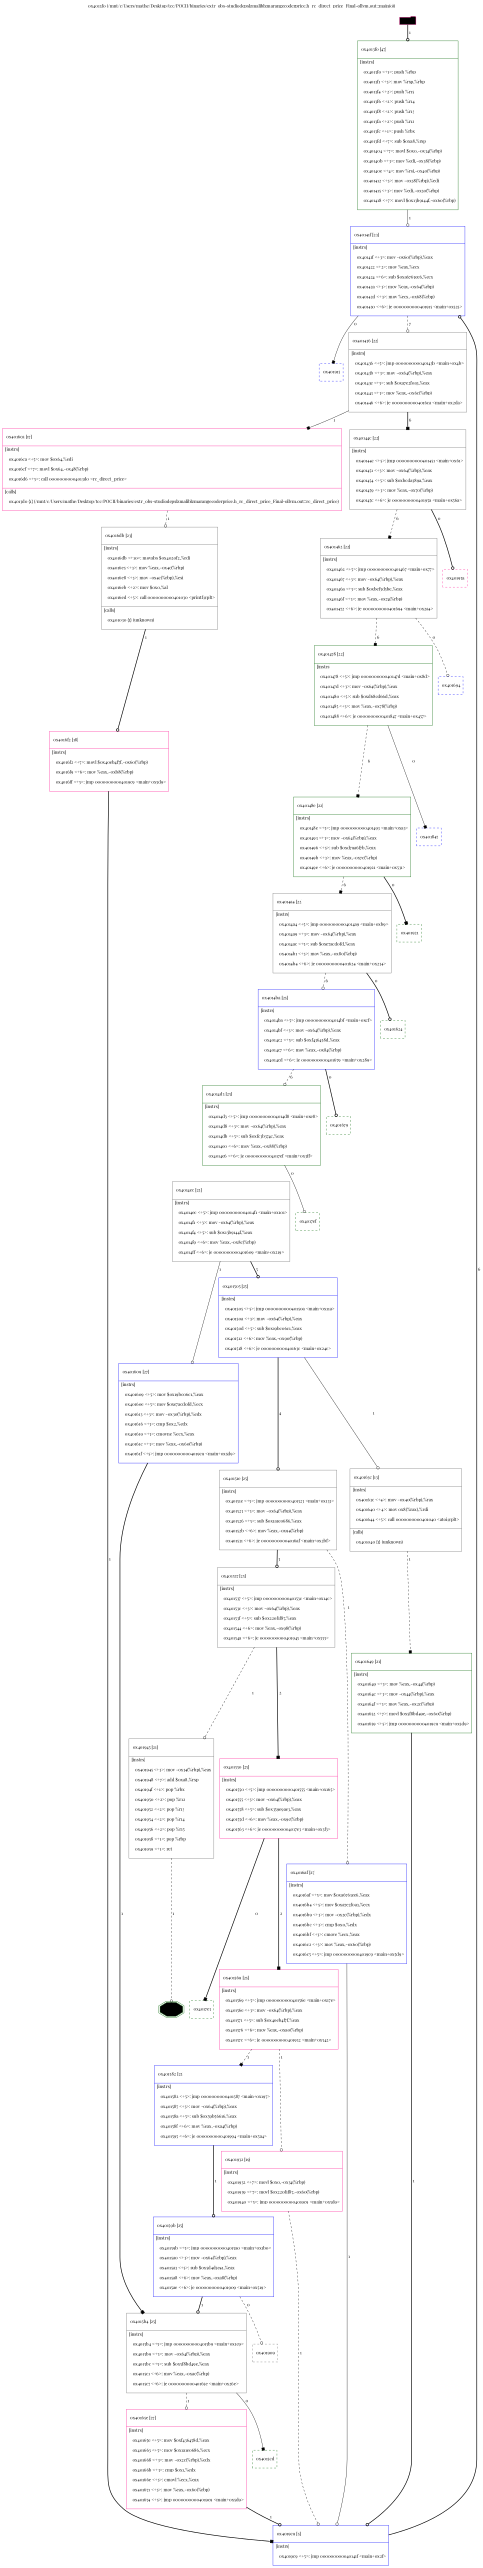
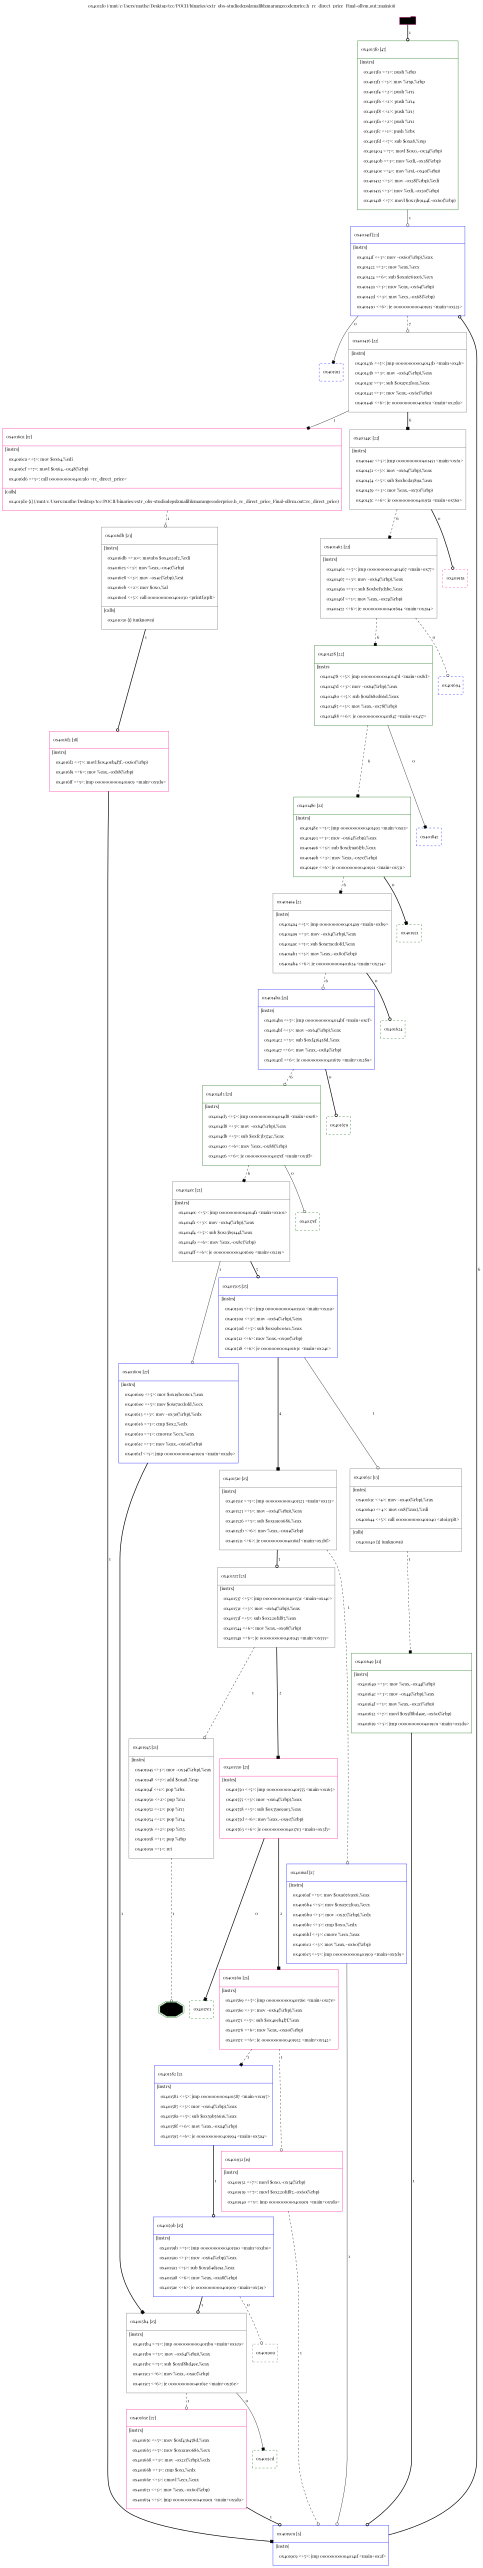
  digraph {
    fontname="Playfair Display"
    label="0x4013f0 (/mnt/c/Users/mathe/Desktop/tcc/POCII/binaries/extr_obs-studiodepslzmaliblzmarangecoderprice.h_rc_direct_price_Final-ollvm.out::main(0))"
    labelloc=t
    node [color=darkgreen fontname="Playfair Display" shape=record]
    edge [arrowhead=odot fontname="Playfair Display" style=bold]
    Entry [color=deeppink fillcolor=black height=0.3 shape=folder style=filled width=0.3]
    n2 [label="{\n     0x4013f0 [47]\l\n     | [instrs]\l\n     &nbsp;&nbsp;0x4013f0 \<+1\>: push %rbp\l\n     &nbsp;&nbsp;0x4013f1 \<+3\>: mov %rsp,%rbp\l\n     &nbsp;&nbsp;0x4013f4 \<+2\>: push %r15\l\n     &nbsp;&nbsp;0x4013f6 \<+2\>: push %r14\l\n     &nbsp;&nbsp;0x4013f8 \<+2\>: push %r13\l\n     &nbsp;&nbsp;0x4013fa \<+2\>: push %r12\l\n     &nbsp;&nbsp;0x4013fc \<+1\>: push %rbx\l\n     &nbsp;&nbsp;0x4013fd \<+7\>: sub $0xa8,%rsp\l\n     &nbsp;&nbsp;0x401404 \<+7\>: movl $0x0,-0x34(%rbp)\l\n     &nbsp;&nbsp;0x40140b \<+3\>: mov %edi,-0x38(%rbp)\l\n     &nbsp;&nbsp;0x40140e \<+4\>: mov %rsi,-0x40(%rbp)\l\n     &nbsp;&nbsp;0x401412 \<+3\>: mov -0x38(%rbp),%edi\l\n     &nbsp;&nbsp;0x401415 \<+3\>: mov %edi,-0x30(%rbp)\l\n     &nbsp;&nbsp;0x401418 \<+7\>: movl $0x13b9144f,-0x60(%rbp)\l\n  }"]
    n3 [color=blue label="{\n     0x40141f [23]\l\n     | [instrs]\l\n     &nbsp;&nbsp;0x40141f \<+3\>: mov -0x60(%rbp),%eax\l\n     &nbsp;&nbsp;0x401422 \<+2\>: mov %eax,%ecx\l\n     &nbsp;&nbsp;0x401424 \<+6\>: sub $0xa6763ee6,%ecx\l\n     &nbsp;&nbsp;0x40142a \<+3\>: mov %eax,-0x64(%rbp)\l\n     &nbsp;&nbsp;0x40142d \<+3\>: mov %ecx,-0x68(%rbp)\l\n     &nbsp;&nbsp;0x401430 \<+6\>: je 0000000000401915 \<main+0x525\>\l\n  }"]
    n4 [color=blue label="{\n     0x401915\l\n  }" style=dashed]
    n5 [color=gray40 label="{\n     0x401436 [22]\l\n     | [instrs]\l\n     &nbsp;&nbsp;0x401436 \<+5\>: jmp 000000000040143b \<main+0x4b\>\l\n     &nbsp;&nbsp;0x40143b \<+3\>: mov -0x64(%rbp),%eax\l\n     &nbsp;&nbsp;0x40143e \<+5\>: sub $0xa7e2f0a3,%eax\l\n     &nbsp;&nbsp;0x401443 \<+3\>: mov %eax,-0x6c(%rbp)\l\n     &nbsp;&nbsp;0x401446 \<+6\>: je 00000000004016ca \<main+0x2da\>\l\n  }"]
    n6 [color=deeppink label="{\n     0x4016ca [17]\l\n     | [instrs]\l\n     &nbsp;&nbsp;0x4016ca \<+5\>: mov $0x64,%edi\l\n     &nbsp;&nbsp;0x4016cf \<+7\>: movl $0x64,-0x48(%rbp)\l\n     &nbsp;&nbsp;0x4016d6 \<+5\>: call 00000000004013d0 \<rc_direct_price\>\l\n     | [calls]\l\n     &nbsp;&nbsp;0x4013d0 \{1\} (/mnt/c/Users/mathe/Desktop/tcc/POCII/binaries/extr_obs-studiodepslzmaliblzmarangecoderprice.h_rc_direct_price_Final-ollvm.out::rc_direct_price)\l\n  }"]
    n7 [color=gray40 label="{\n     0x40144c [22]\l\n     | [instrs]\l\n     &nbsp;&nbsp;0x40144c \<+5\>: jmp 0000000000401451 \<main+0x61\>\l\n     &nbsp;&nbsp;0x401451 \<+3\>: mov -0x64(%rbp),%eax\l\n     &nbsp;&nbsp;0x401454 \<+5\>: sub $0xbcda389a,%eax\l\n     &nbsp;&nbsp;0x401459 \<+3\>: mov %eax,-0x70(%rbp)\l\n     &nbsp;&nbsp;0x40145c \<+6\>: je 000000000040195a \<main+0x56a\>\l\n  }"]
    n8 [color=gray40 label="{\n     0x4016db [23]\l\n     | [instrs]\l\n     &nbsp;&nbsp;0x4016db \<+10\>: movabs $0x4020f2,%rdi\l\n     &nbsp;&nbsp;0x4016e5 \<+3\>: mov %eax,-0x4c(%rbp)\l\n     &nbsp;&nbsp;0x4016e8 \<+3\>: mov -0x4c(%rbp),%esi\l\n     &nbsp;&nbsp;0x4016eb \<+2\>: mov $0x0,%al\l\n     &nbsp;&nbsp;0x4016ed \<+5\>: call 0000000000401030 \<printf@plt\>\l\n     | [calls]\l\n     &nbsp;&nbsp;0x401030 \{1\} (unknown)\l\n  }"]
    n9 [color=deeppink label="{\n     0x40195a\l\n  }" style=dashed]
    n10 [color=gray40 label="{\n     0x401462 [22]\l\n     | [instrs]\l\n     &nbsp;&nbsp;0x401462 \<+5\>: jmp 0000000000401467 \<main+0x77\>\l\n     &nbsp;&nbsp;0x401467 \<+3\>: mov -0x64(%rbp),%eax\l\n     &nbsp;&nbsp;0x40146a \<+5\>: sub $0xbef5d5be,%eax\l\n     &nbsp;&nbsp;0x40146f \<+3\>: mov %eax,-0x74(%rbp)\l\n     &nbsp;&nbsp;0x401472 \<+6\>: je 0000000000401694 \<main+0x2a4\>\l\n  }"]
    Exit [fillcolor=black height=0.3 peripheries=2 shape=octagon style=filled width=0.3]
    n12 [color=deeppink label="{\n     0x4016f2 [18]\l\n     | [instrs]\l\n     &nbsp;&nbsp;0x4016f2 \<+7\>: movl $0x40eb4f7f,-0x60(%rbp)\l\n     &nbsp;&nbsp;0x4016f9 \<+6\>: mov %eax,-0xb8(%rbp)\l\n     &nbsp;&nbsp;0x4016ff \<+5\>: jmp 00000000004019c9 \<main+0x5d9\>\l\n  }"]
    n13 [color=blue label="{\n     0x401694\l\n  }" style=dashed]
    n14 [label="{\n     0x401478 [22]\l\n     | [instrs]\l\n     &nbsp;&nbsp;0x401478 \<+5\>: jmp 000000000040147d \<main+0x8d\>\l\n     &nbsp;&nbsp;0x40147d \<+3\>: mov -0x64(%rbp),%eax\l\n     &nbsp;&nbsp;0x401480 \<+5\>: sub $0xd68cd66d,%eax\l\n     &nbsp;&nbsp;0x401485 \<+3\>: mov %eax,-0x78(%rbp)\l\n     &nbsp;&nbsp;0x401488 \<+6\>: je 0000000000401847 \<main+0x457\>\l\n  }"]
    n15 [color=blue label="{\n     0x4019c9 [5]\l\n     | [instrs]\l\n     &nbsp;&nbsp;0x4019c9 \<+5\>: jmp 000000000040141f \<main+0x2f\>\l\n  }"]
    n16 [color=blue label="{\n     0x401847\l\n  }" style=dashed]
    n17 [label="{\n     0x40148e [22]\l\n     | [instrs]\l\n     &nbsp;&nbsp;0x40148e \<+5\>: jmp 0000000000401493 \<main+0xa3\>\l\n     &nbsp;&nbsp;0x401493 \<+3\>: mov -0x64(%rbp),%eax\l\n     &nbsp;&nbsp;0x401496 \<+5\>: sub $0xd79a6f7b,%eax\l\n     &nbsp;&nbsp;0x40149b \<+3\>: mov %eax,-0x7c(%rbp)\l\n     &nbsp;&nbsp;0x40149e \<+6\>: je 0000000000401921 \<main+0x531\>\l\n  }"]
    n18 [label="{\n     0x401921\l\n  }" style=dashed]
    n19 [color=gray40 label="{\n     0x4014a4 [22]\l\n     | [instrs]\l\n     &nbsp;&nbsp;0x4014a4 \<+5\>: jmp 00000000004014a9 \<main+0xb9\>\l\n     &nbsp;&nbsp;0x4014a9 \<+3\>: mov -0x64(%rbp),%eax\l\n     &nbsp;&nbsp;0x4014ac \<+5\>: sub $0xe7acd0fd,%eax\l\n     &nbsp;&nbsp;0x4014b1 \<+3\>: mov %eax,-0x80(%rbp)\l\n     &nbsp;&nbsp;0x4014b4 \<+6\>: je 0000000000401624 \<main+0x234\>\l\n  }"]
    n20 [label="{\n     0x4015cd\l\n  }" style=dashed]
    n21 [label="{\n     0x401624\l\n  }" style=dashed]
    n22 [color=blue label="{\n     0x4014ba [25]\l\n     | [instrs]\l\n     &nbsp;&nbsp;0x4014ba \<+5\>: jmp 00000000004014bf \<main+0xcf\>\l\n     &nbsp;&nbsp;0x4014bf \<+3\>: mov -0x64(%rbp),%eax\l\n     &nbsp;&nbsp;0x4014c2 \<+5\>: sub $0xf436458d,%eax\l\n     &nbsp;&nbsp;0x4014c7 \<+6\>: mov %eax,-0x84(%rbp)\l\n     &nbsp;&nbsp;0x4014cd \<+6\>: je 0000000000401679 \<main+0x289\>\l\n  }"]
    n23 [color=deeppink label="{\n     0x40165e [27]\l\n     | [instrs]\l\n     &nbsp;&nbsp;0x40165e \<+5\>: mov $0xf436458d,%eax\l\n     &nbsp;&nbsp;0x401663 \<+5\>: mov $0x1a1e0686,%ecx\l\n     &nbsp;&nbsp;0x401668 \<+3\>: mov -0x2c(%rbp),%edx\l\n     &nbsp;&nbsp;0x40166b \<+3\>: cmp $0x1,%edx\l\n     &nbsp;&nbsp;0x40166e \<+3\>: cmovl %ecx,%eax\l\n     &nbsp;&nbsp;0x401671 \<+3\>: mov %eax,-0x60(%rbp)\l\n     &nbsp;&nbsp;0x401674 \<+5\>: jmp 00000000004019c9 \<main+0x5d9\>\l\n  }"]
    n24 [label="{\n     0x401679\l\n  }" style=dashed]
    n25 [label="{\n     0x4014d3 [25]\l\n     | [instrs]\l\n     &nbsp;&nbsp;0x4014d3 \<+5\>: jmp 00000000004014d8 \<main+0xe8\>\l\n     &nbsp;&nbsp;0x4014d8 \<+3\>: mov -0x64(%rbp),%eax\l\n     &nbsp;&nbsp;0x4014db \<+5\>: sub $0xfc3b374c,%eax\l\n     &nbsp;&nbsp;0x4014e0 \<+6\>: mov %eax,-0x88(%rbp)\l\n     &nbsp;&nbsp;0x4014e6 \<+6\>: je 00000000004017ef \<main+0x3ff\>\l\n  }"]
    n26 [color=gray40 label="{\n     0x4015b4 [25]\l\n     | [instrs]\l\n     &nbsp;&nbsp;0x4015b4 \<+5\>: jmp 00000000004015b9 \<main+0x1c9\>\l\n     &nbsp;&nbsp;0x4015b9 \<+3\>: mov -0x64(%rbp),%eax\l\n     &nbsp;&nbsp;0x4015bc \<+5\>: sub $0x5f8bd49e,%eax\l\n     &nbsp;&nbsp;0x4015c1 \<+6\>: mov %eax,-0xac(%rbp)\l\n     &nbsp;&nbsp;0x4015c7 \<+6\>: je 000000000040165e \<main+0x26e\>\l\n  }"]
    n27 [label="{\n     0x4017ef\l\n  }" style=dashed]
    n28 [color=gray40 label="{\n     0x4014ec [25]\l\n     | [instrs]\l\n     &nbsp;&nbsp;0x4014ec \<+5\>: jmp 00000000004014f1 \<main+0x101\>\l\n     &nbsp;&nbsp;0x4014f1 \<+3\>: mov -0x64(%rbp),%eax\l\n     &nbsp;&nbsp;0x4014f4 \<+5\>: sub $0x13b9144f,%eax\l\n     &nbsp;&nbsp;0x4014f9 \<+6\>: mov %eax,-0x8c(%rbp)\l\n     &nbsp;&nbsp;0x4014ff \<+6\>: je 0000000000401609 \<main+0x219\>\l\n  }"]
    n29 [color=gray40 label="{\n     0x401909\l\n  }" style=dashed]
    n30 [color=blue label="{\n     0x401609 [27]\l\n     | [instrs]\l\n     &nbsp;&nbsp;0x401609 \<+5\>: mov $0x19bc06c1,%eax\l\n     &nbsp;&nbsp;0x40160e \<+5\>: mov $0xe7acd0fd,%ecx\l\n     &nbsp;&nbsp;0x401613 \<+3\>: mov -0x30(%rbp),%edx\l\n     &nbsp;&nbsp;0x401616 \<+3\>: cmp $0x2,%edx\l\n     &nbsp;&nbsp;0x401619 \<+3\>: cmovne %ecx,%eax\l\n     &nbsp;&nbsp;0x40161c \<+3\>: mov %eax,-0x60(%rbp)\l\n     &nbsp;&nbsp;0x40161f \<+5\>: jmp 00000000004019c9 \<main+0x5d9\>\l\n  }"]
    n31 [color=blue label="{\n     0x401505 [25]\l\n     | [instrs]\l\n     &nbsp;&nbsp;0x401505 \<+5\>: jmp 000000000040150a \<main+0x11a\>\l\n     &nbsp;&nbsp;0x40150a \<+3\>: mov -0x64(%rbp),%eax\l\n     &nbsp;&nbsp;0x40150d \<+5\>: sub $0x19bc06c1,%eax\l\n     &nbsp;&nbsp;0x401512 \<+6\>: mov %eax,-0x90(%rbp)\l\n     &nbsp;&nbsp;0x401518 \<+6\>: je 000000000040163c \<main+0x24c\>\l\n  }"]
    n32 [color=blue label="{\n     0x40159b [25]\l\n     | [instrs]\l\n     &nbsp;&nbsp;0x40159b \<+5\>: jmp 00000000004015a0 \<main+0x1b0\>\l\n     &nbsp;&nbsp;0x4015a0 \<+3\>: mov -0x64(%rbp),%eax\l\n     &nbsp;&nbsp;0x4015a3 \<+5\>: sub $0x5d4d5e41,%eax\l\n     &nbsp;&nbsp;0x4015a8 \<+6\>: mov %eax,-0xa8(%rbp)\l\n     &nbsp;&nbsp;0x4015ae \<+6\>: je 0000000000401909 \<main+0x519\>\l\n  }"]
    n33 [color=gray40 label="{\n     0x40163c [13]\l\n     | [instrs]\l\n     &nbsp;&nbsp;0x40163c \<+4\>: mov -0x40(%rbp),%rax\l\n     &nbsp;&nbsp;0x401640 \<+4\>: mov 0x8(%rax),%rdi\l\n     &nbsp;&nbsp;0x401644 \<+5\>: call 0000000000401040 \<atoi@plt\>\l\n     | [calls]\l\n     &nbsp;&nbsp;0x401040 \{1\} (unknown)\l\n  }"]
    n34 [color=gray40 label="{\n     0x40151e [25]\l\n     | [instrs]\l\n     &nbsp;&nbsp;0x40151e \<+5\>: jmp 0000000000401523 \<main+0x133\>\l\n     &nbsp;&nbsp;0x401523 \<+3\>: mov -0x64(%rbp),%eax\l\n     &nbsp;&nbsp;0x401526 \<+5\>: sub $0x1a1e0686,%eax\l\n     &nbsp;&nbsp;0x40152b \<+6\>: mov %eax,-0x94(%rbp)\l\n     &nbsp;&nbsp;0x401531 \<+6\>: je 00000000004016af \<main+0x2bf\>\l\n  }"]
    n35 [label="{\n     0x401649 [21]\l\n     | [instrs]\l\n     &nbsp;&nbsp;0x401649 \<+3\>: mov %eax,-0x44(%rbp)\l\n     &nbsp;&nbsp;0x40164c \<+3\>: mov -0x44(%rbp),%eax\l\n     &nbsp;&nbsp;0x40164f \<+3\>: mov %eax,-0x2c(%rbp)\l\n     &nbsp;&nbsp;0x401652 \<+7\>: movl $0x5f8bd49e,-0x60(%rbp)\l\n     &nbsp;&nbsp;0x401659 \<+5\>: jmp 00000000004019c9 \<main+0x5d9\>\l\n  }"]
    n36 [color=blue label="{\n     0x4016af [27]\l\n     | [instrs]\l\n     &nbsp;&nbsp;0x4016af \<+5\>: mov $0xa6763ee6,%eax\l\n     &nbsp;&nbsp;0x4016b4 \<+5\>: mov $0xa7e2f0a3,%ecx\l\n     &nbsp;&nbsp;0x4016b9 \<+3\>: mov -0x2c(%rbp),%edx\l\n     &nbsp;&nbsp;0x4016bc \<+3\>: cmp $0x0,%edx\l\n     &nbsp;&nbsp;0x4016bf \<+3\>: cmove %ecx,%eax\l\n     &nbsp;&nbsp;0x4016c2 \<+3\>: mov %eax,-0x60(%rbp)\l\n     &nbsp;&nbsp;0x4016c5 \<+5\>: jmp 00000000004019c9 \<main+0x5d9\>\l\n  }"]
    n37 [color=gray40 label="{\n     0x401537 [25]\l\n     | [instrs]\l\n     &nbsp;&nbsp;0x401537 \<+5\>: jmp 000000000040153c \<main+0x14c\>\l\n     &nbsp;&nbsp;0x40153c \<+3\>: mov -0x64(%rbp),%eax\l\n     &nbsp;&nbsp;0x40153f \<+5\>: sub $0x220f1f87,%eax\l\n     &nbsp;&nbsp;0x401544 \<+6\>: mov %eax,-0x98(%rbp)\l\n     &nbsp;&nbsp;0x40154a \<+6\>: je 0000000000401945 \<main+0x555\>\l\n  }"]
    n38 [color=blue label="{\n     0x401582 [25]\l\n     | [instrs]\l\n     &nbsp;&nbsp;0x401582 \<+5\>: jmp 0000000000401587 \<main+0x197\>\l\n     &nbsp;&nbsp;0x401587 \<+3\>: mov -0x64(%rbp),%eax\l\n     &nbsp;&nbsp;0x40158a \<+5\>: sub $0x59b56616,%eax\l\n     &nbsp;&nbsp;0x40158f \<+6\>: mov %eax,-0xa4(%rbp)\l\n     &nbsp;&nbsp;0x401595 \<+6\>: je 0000000000401994 \<main+0x5a4\>\l\n  }"]
    n39 [color=gray40 label="{\n     0x401945 [21]\l\n     | [instrs]\l\n     &nbsp;&nbsp;0x401945 \<+3\>: mov -0x34(%rbp),%eax\l\n     &nbsp;&nbsp;0x401948 \<+7\>: add $0xa8,%rsp\l\n     &nbsp;&nbsp;0x40194f \<+1\>: pop %rbx\l\n     &nbsp;&nbsp;0x401950 \<+2\>: pop %r12\l\n     &nbsp;&nbsp;0x401952 \<+2\>: pop %r13\l\n     &nbsp;&nbsp;0x401954 \<+2\>: pop %r14\l\n     &nbsp;&nbsp;0x401956 \<+2\>: pop %r15\l\n     &nbsp;&nbsp;0x401958 \<+1\>: pop %rbp\l\n     &nbsp;&nbsp;0x401959 \<+1\>: ret\l\n  }"]
    n40 [color=deeppink label="{\n     0x401550 [25]\l\n     | [instrs]\l\n     &nbsp;&nbsp;0x401550 \<+5\>: jmp 0000000000401555 \<main+0x165\>\l\n     &nbsp;&nbsp;0x401555 \<+3\>: mov -0x64(%rbp),%eax\l\n     &nbsp;&nbsp;0x401558 \<+5\>: sub $0x359e9ae3,%eax\l\n     &nbsp;&nbsp;0x40155d \<+6\>: mov %eax,-0x9c(%rbp)\l\n     &nbsp;&nbsp;0x401563 \<+6\>: je 00000000004017e3 \<main+0x3f3\>\l\n  }"]
    n41 [color=deeppink label="{\n     0x401932 [19]\l\n     | [instrs]\l\n     &nbsp;&nbsp;0x401932 \<+7\>: movl $0x0,-0x34(%rbp)\l\n     &nbsp;&nbsp;0x401939 \<+7\>: movl $0x220f1f87,-0x60(%rbp)\l\n     &nbsp;&nbsp;0x401940 \<+5\>: jmp 00000000004019c9 \<main+0x5d9\>\l\n  }"]
    n42 [color=deeppink label="{\n     0x401569 [25]\l\n     | [instrs]\l\n     &nbsp;&nbsp;0x401569 \<+5\>: jmp 000000000040156e \<main+0x17e\>\l\n     &nbsp;&nbsp;0x40156e \<+3\>: mov -0x64(%rbp),%eax\l\n     &nbsp;&nbsp;0x401571 \<+5\>: sub $0x40eb4f7f,%eax\l\n     &nbsp;&nbsp;0x401576 \<+6\>: mov %eax,-0xa0(%rbp)\l\n     &nbsp;&nbsp;0x40157c \<+6\>: je 0000000000401932 \<main+0x542\>\l\n  }"]
    n43 [label="{\n     0x4017e3\l\n  }" style=dashed]
    Entry -> n2 [label=" 1"]
    n2 -> n3 [label=" 1" style=solid]
    n3 -> n4 [arrowhead=box label=" 0" style=solid]
    n3 -> n5 [label=" 7" style=dashed]
    n5 -> n6 [arrowhead=box label=" 1" style=solid]
    n5 -> n7 [arrowhead=box label=" 6"]
    n6 -> n8 [label=" 1" style=dashed]
    n7 -> n9 [label=" 0"]
    n7 -> n10 [arrowhead=box label=" 6" style=dashed]
    n8 -> n12 [label=" 1"]
    n10 -> n13 [label=" 0" style=dashed]
    n10 -> n14 [arrowhead=box label=" 6" style=dashed]
    n12 -> n15 [arrowhead=box label=" 1"]
    n14 -> n16 [arrowhead=box label=" 0" style=solid]
    n14 -> n17 [arrowhead=box label=" 6" style=dashed]
    n15 -> n3 [label=" 6"]
    n17 -> n18 [arrowhead=box label=" 0"]
    n17 -> n19 [arrowhead=box label=" 6" style=dashed]
    n19 -> n21 [label=" 0"]
    n19 -> n22 [label=" 6" style=dashed]
    n22 -> n24 [label=" 0"]
    n22 -> n25 [label=" 6" style=dashed]
    n23 -> n15 [label=" 1"]
    n25 -> n27 [label=" 0" style=solid]
+   n25 -> n28 [arrowhead=box label=" 6" style=dashed]
    n26 -> n20 [arrowhead=box label=" 0" style=solid]
    n26 -> n23 [label=" 1" style=dashed]
    n28 -> n30 [label=" 1" style=solid]
    n28 -> n31 [label=" 5"]
    n30 -> n26 [arrowhead=box label=" 1"]
    n31 -> n33 [label=" 1" style=solid]
-   n31 -> n34 [label=" 4"]
+   n31 -> n34 [arrowhead=box label=" 4"]
    n32 -> n26 [label=" 1"]
    n32 -> n29 [label=" 0" style=dashed]
    n33 -> n35 [arrowhead=box label=" 1" style=dashed]
    n34 -> n36 [label=" 1" style=dashed]
    n34 -> n37 [label=" 3"]
    n35 -> n15 [label=" 1"]
    n36 -> n15 [label=" 1" style=solid]
    n37 -> n39 [label=" 1" style=dashed]
    n37 -> n40 [arrowhead=box label=" 2"]
    n38 -> n32 [label=" 1"]
    n39 -> Exit [label=" 1" style=dashed]
    n40 -> n42 [arrowhead=box label=" 2"]
    n40 -> n43 [arrowhead=box label=" 0"]
    n41 -> n15 [label=" 1" style=dashed]
    n42 -> n38 [arrowhead=box label=" 1" style=dashed]
    n42 -> n41 [label=" 1" style=dashed]
  }
